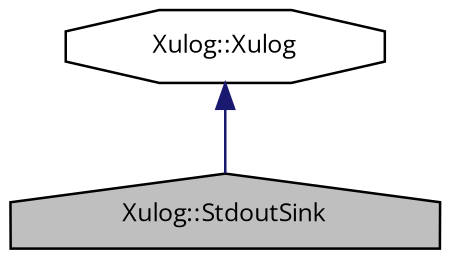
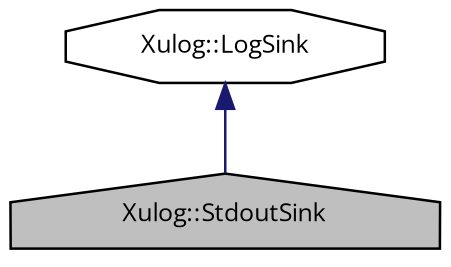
  digraph {
    fontname="Open Sans"
    node [color=black fontname="Open Sans" fontsize=10 style=filled]
    n1 [fillcolor=grey75 fontcolor=black height=0.2 label="Xulog::StdoutSink" shape=house width=0.4]
-   n2 [fillcolor=white height=0.2 label="Xulog::Xulog" shape=octagon width=0.4]
+   n2 [fillcolor=white height=0.2 label="Xulog::LogSink" shape=octagon width=0.4]
    n2 -> n1 [color=midnightblue dir=back fontname="Open Sans" fontsize=10 labelfontname=Helvetica labelfontsize=10 style=solid]
  }
